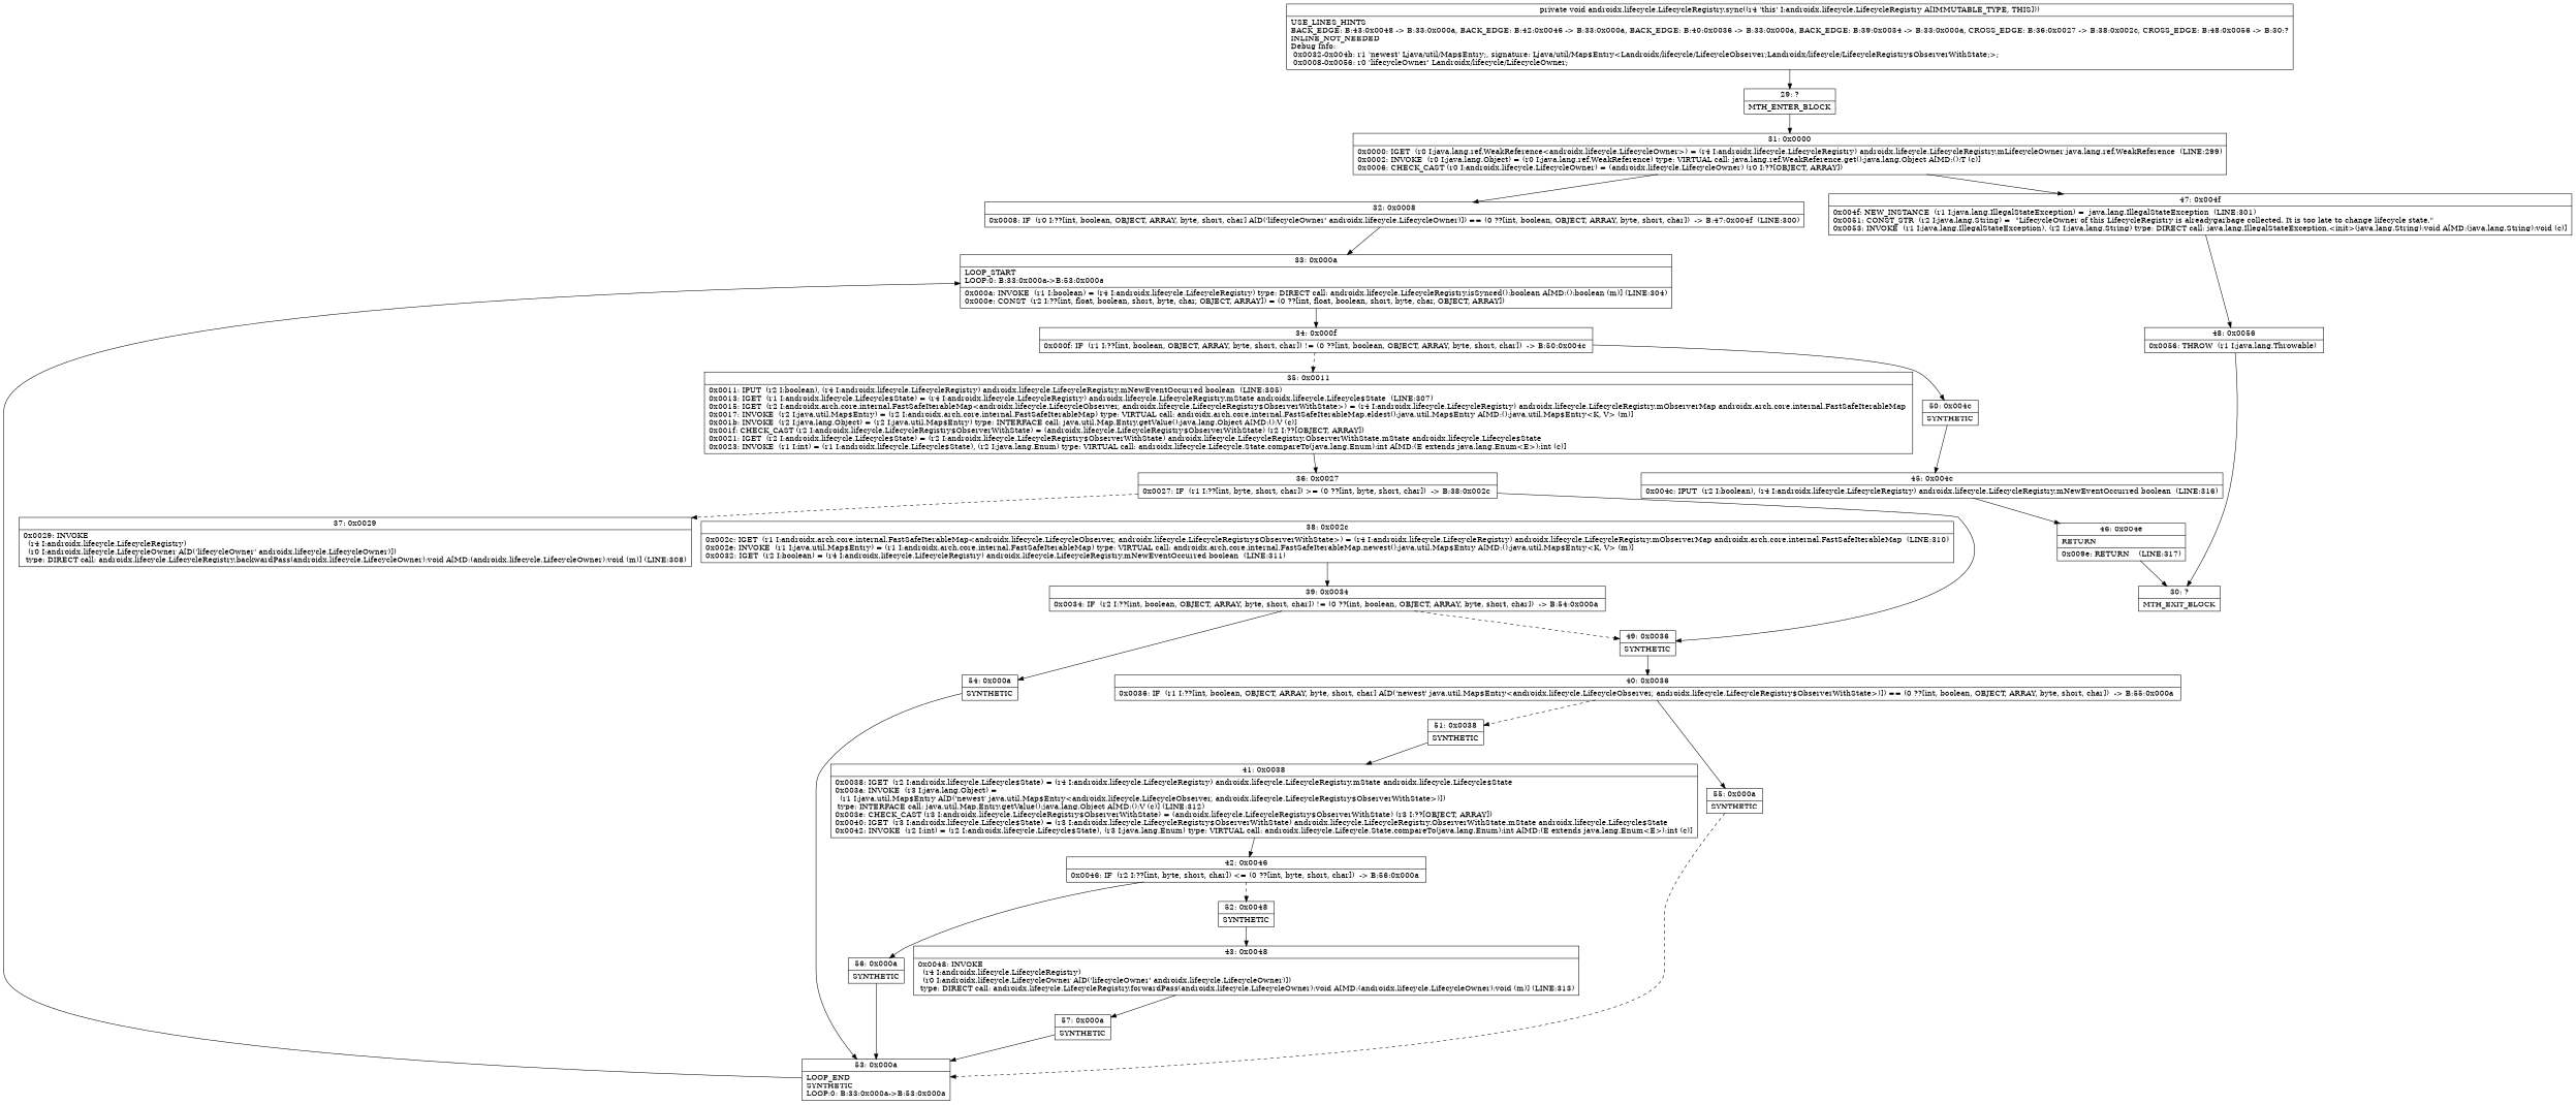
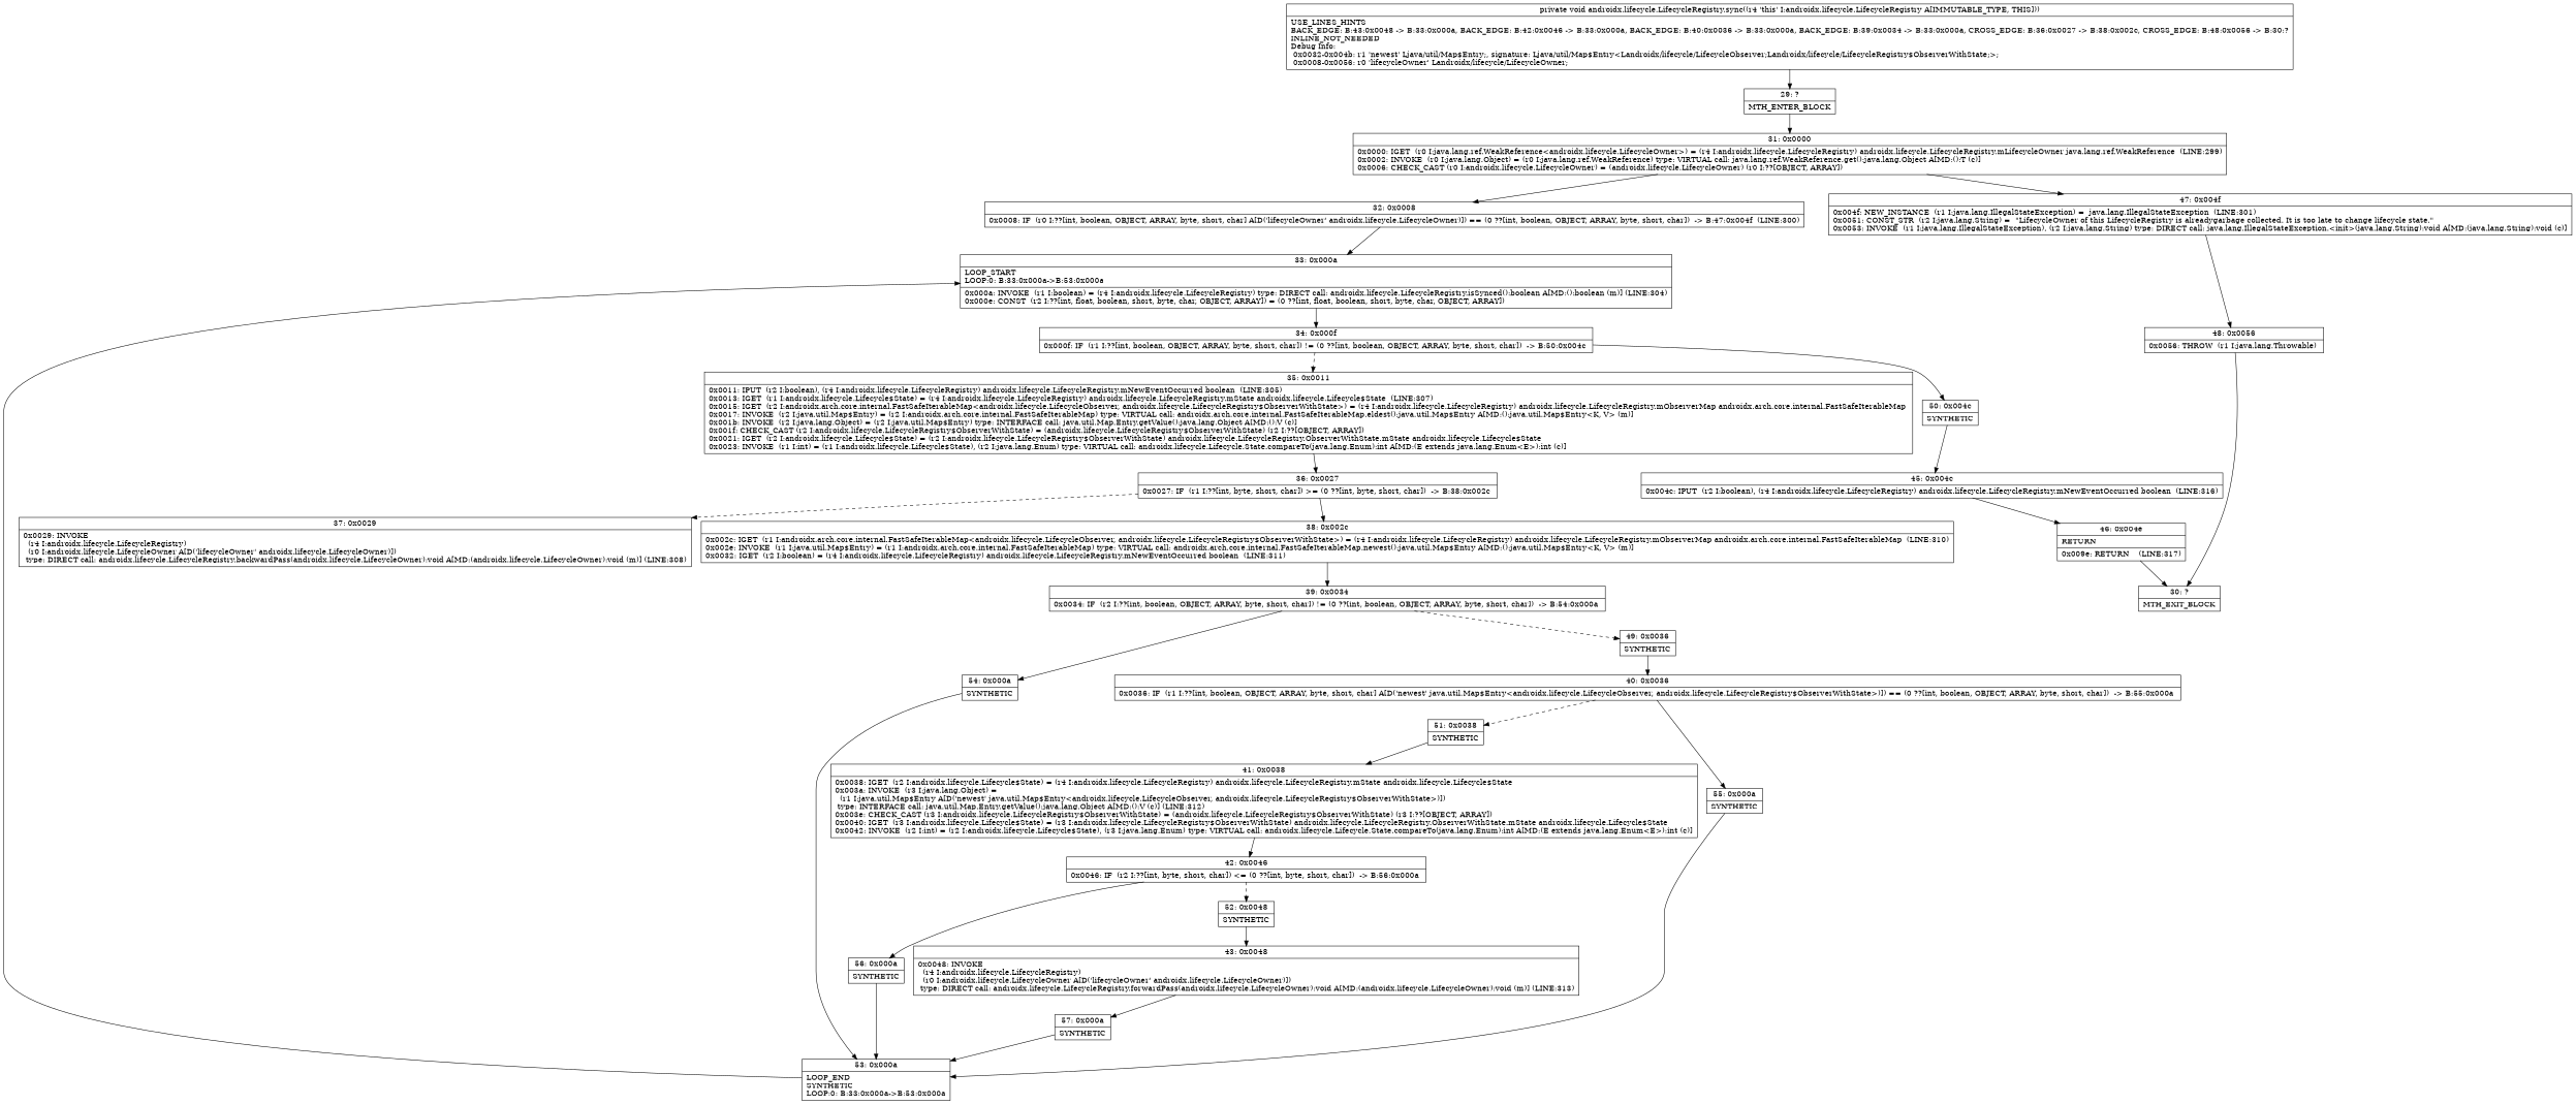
  digraph {
    node [shape=record]
    n1 [label="{29\:\ ?|MTH_ENTER_BLOCK\l}"]
    n2 [label="{31\:\ 0x0000|0x0000: IGET  (r0 I:java.lang.ref.WeakReference\<androidx.lifecycle.LifecycleOwner\>) = (r4 I:androidx.lifecycle.LifecycleRegistry) androidx.lifecycle.LifecycleRegistry.mLifecycleOwner java.lang.ref.WeakReference  (LINE:299)\l0x0002: INVOKE  (r0 I:java.lang.Object) = (r0 I:java.lang.ref.WeakReference) type: VIRTUAL call: java.lang.ref.WeakReference.get():java.lang.Object A[MD:():T (c)]\l0x0006: CHECK_CAST (r0 I:androidx.lifecycle.LifecycleOwner) = (androidx.lifecycle.LifecycleOwner) (r0 I:??[OBJECT, ARRAY]) \l}"]
    n3 [label="{32\:\ 0x0008|0x0008: IF  (r0 I:??[int, boolean, OBJECT, ARRAY, byte, short, char] A[D('lifecycleOwner' androidx.lifecycle.LifecycleOwner)]) == (0 ??[int, boolean, OBJECT, ARRAY, byte, short, char])  \-\> B:47:0x004f  (LINE:300)\l}"]
    n4 [label="{47\:\ 0x004f|0x004f: NEW_INSTANCE  (r1 I:java.lang.IllegalStateException) =  java.lang.IllegalStateException  (LINE:301)\l0x0051: CONST_STR  (r2 I:java.lang.String) =  \"LifecycleOwner of this LifecycleRegistry is alreadygarbage collected. It is too late to change lifecycle state.\" \l0x0053: INVOKE  (r1 I:java.lang.IllegalStateException), (r2 I:java.lang.String) type: DIRECT call: java.lang.IllegalStateException.\<init\>(java.lang.String):void A[MD:(java.lang.String):void (c)]\l}"]
    n5 [label="{33\:\ 0x000a|LOOP_START\lLOOP:0: B:33:0x000a\-\>B:53:0x000a\l|0x000a: INVOKE  (r1 I:boolean) = (r4 I:androidx.lifecycle.LifecycleRegistry) type: DIRECT call: androidx.lifecycle.LifecycleRegistry.isSynced():boolean A[MD:():boolean (m)] (LINE:304)\l0x000e: CONST  (r2 I:??[int, float, boolean, short, byte, char, OBJECT, ARRAY]) = (0 ??[int, float, boolean, short, byte, char, OBJECT, ARRAY]) \l}"]
    n6 [label="{34\:\ 0x000f|0x000f: IF  (r1 I:??[int, boolean, OBJECT, ARRAY, byte, short, char]) != (0 ??[int, boolean, OBJECT, ARRAY, byte, short, char])  \-\> B:50:0x004c \l}"]
    n7 [label="{48\:\ 0x0056|0x0056: THROW  (r1 I:java.lang.Throwable) \l}"]
    n8 [label="{35\:\ 0x0011|0x0011: IPUT  (r2 I:boolean), (r4 I:androidx.lifecycle.LifecycleRegistry) androidx.lifecycle.LifecycleRegistry.mNewEventOccurred boolean  (LINE:305)\l0x0013: IGET  (r1 I:androidx.lifecycle.Lifecycle$State) = (r4 I:androidx.lifecycle.LifecycleRegistry) androidx.lifecycle.LifecycleRegistry.mState androidx.lifecycle.Lifecycle$State  (LINE:307)\l0x0015: IGET  (r2 I:androidx.arch.core.internal.FastSafeIterableMap\<androidx.lifecycle.LifecycleObserver, androidx.lifecycle.LifecycleRegistry$ObserverWithState\>) = (r4 I:androidx.lifecycle.LifecycleRegistry) androidx.lifecycle.LifecycleRegistry.mObserverMap androidx.arch.core.internal.FastSafeIterableMap \l0x0017: INVOKE  (r2 I:java.util.Map$Entry) = (r2 I:androidx.arch.core.internal.FastSafeIterableMap) type: VIRTUAL call: androidx.arch.core.internal.FastSafeIterableMap.eldest():java.util.Map$Entry A[MD:():java.util.Map$Entry\<K, V\> (m)]\l0x001b: INVOKE  (r2 I:java.lang.Object) = (r2 I:java.util.Map$Entry) type: INTERFACE call: java.util.Map.Entry.getValue():java.lang.Object A[MD:():V (c)]\l0x001f: CHECK_CAST (r2 I:androidx.lifecycle.LifecycleRegistry$ObserverWithState) = (androidx.lifecycle.LifecycleRegistry$ObserverWithState) (r2 I:??[OBJECT, ARRAY]) \l0x0021: IGET  (r2 I:androidx.lifecycle.Lifecycle$State) = (r2 I:androidx.lifecycle.LifecycleRegistry$ObserverWithState) androidx.lifecycle.LifecycleRegistry.ObserverWithState.mState androidx.lifecycle.Lifecycle$State \l0x0023: INVOKE  (r1 I:int) = (r1 I:androidx.lifecycle.Lifecycle$State), (r2 I:java.lang.Enum) type: VIRTUAL call: androidx.lifecycle.Lifecycle.State.compareTo(java.lang.Enum):int A[MD:(E extends java.lang.Enum\<E\>):int (c)]\l}"]
    n9 [label="{50\:\ 0x004c|SYNTHETIC\l}"]
    n10 [label="{36\:\ 0x0027|0x0027: IF  (r1 I:??[int, byte, short, char]) \>= (0 ??[int, byte, short, char])  \-\> B:38:0x002c \l}"]
    n11 [label="{45\:\ 0x004c|0x004c: IPUT  (r2 I:boolean), (r4 I:androidx.lifecycle.LifecycleRegistry) androidx.lifecycle.LifecycleRegistry.mNewEventOccurred boolean  (LINE:316)\l}"]
    n12 [label="{37\:\ 0x0029|0x0029: INVOKE  \l  (r4 I:androidx.lifecycle.LifecycleRegistry)\l  (r0 I:androidx.lifecycle.LifecycleOwner A[D('lifecycleOwner' androidx.lifecycle.LifecycleOwner)])\l type: DIRECT call: androidx.lifecycle.LifecycleRegistry.backwardPass(androidx.lifecycle.LifecycleOwner):void A[MD:(androidx.lifecycle.LifecycleOwner):void (m)] (LINE:308)\l}"]
    n13 [label="{38\:\ 0x002c|0x002c: IGET  (r1 I:androidx.arch.core.internal.FastSafeIterableMap\<androidx.lifecycle.LifecycleObserver, androidx.lifecycle.LifecycleRegistry$ObserverWithState\>) = (r4 I:androidx.lifecycle.LifecycleRegistry) androidx.lifecycle.LifecycleRegistry.mObserverMap androidx.arch.core.internal.FastSafeIterableMap  (LINE:310)\l0x002e: INVOKE  (r1 I:java.util.Map$Entry) = (r1 I:androidx.arch.core.internal.FastSafeIterableMap) type: VIRTUAL call: androidx.arch.core.internal.FastSafeIterableMap.newest():java.util.Map$Entry A[MD:():java.util.Map$Entry\<K, V\> (m)]\l0x0032: IGET  (r2 I:boolean) = (r4 I:androidx.lifecycle.LifecycleRegistry) androidx.lifecycle.LifecycleRegistry.mNewEventOccurred boolean  (LINE:311)\l}"]
    n14 [label="{39\:\ 0x0034|0x0034: IF  (r2 I:??[int, boolean, OBJECT, ARRAY, byte, short, char]) != (0 ??[int, boolean, OBJECT, ARRAY, byte, short, char])  \-\> B:54:0x000a \l}"]
    n15 [label="{49\:\ 0x0036|SYNTHETIC\l}"]
    n16 [label="{54\:\ 0x000a|SYNTHETIC\l}"]
    n17 [label="{40\:\ 0x0036|0x0036: IF  (r1 I:??[int, boolean, OBJECT, ARRAY, byte, short, char] A[D('newest' java.util.Map$Entry\<androidx.lifecycle.LifecycleObserver, androidx.lifecycle.LifecycleRegistry$ObserverWithState\>)]) == (0 ??[int, boolean, OBJECT, ARRAY, byte, short, char])  \-\> B:55:0x000a \l}"]
    n18 [label="{53\:\ 0x000a|LOOP_END\lSYNTHETIC\lLOOP:0: B:33:0x000a\-\>B:53:0x000a\l}"]
    n19 [label="{51\:\ 0x0038|SYNTHETIC\l}"]
    n20 [label="{55\:\ 0x000a|SYNTHETIC\l}"]
    n21 [label="{41\:\ 0x0038|0x0038: IGET  (r2 I:androidx.lifecycle.Lifecycle$State) = (r4 I:androidx.lifecycle.LifecycleRegistry) androidx.lifecycle.LifecycleRegistry.mState androidx.lifecycle.Lifecycle$State \l0x003a: INVOKE  (r3 I:java.lang.Object) = \l  (r1 I:java.util.Map$Entry A[D('newest' java.util.Map$Entry\<androidx.lifecycle.LifecycleObserver, androidx.lifecycle.LifecycleRegistry$ObserverWithState\>)])\l type: INTERFACE call: java.util.Map.Entry.getValue():java.lang.Object A[MD:():V (c)] (LINE:312)\l0x003e: CHECK_CAST (r3 I:androidx.lifecycle.LifecycleRegistry$ObserverWithState) = (androidx.lifecycle.LifecycleRegistry$ObserverWithState) (r3 I:??[OBJECT, ARRAY]) \l0x0040: IGET  (r3 I:androidx.lifecycle.Lifecycle$State) = (r3 I:androidx.lifecycle.LifecycleRegistry$ObserverWithState) androidx.lifecycle.LifecycleRegistry.ObserverWithState.mState androidx.lifecycle.Lifecycle$State \l0x0042: INVOKE  (r2 I:int) = (r2 I:androidx.lifecycle.Lifecycle$State), (r3 I:java.lang.Enum) type: VIRTUAL call: androidx.lifecycle.Lifecycle.State.compareTo(java.lang.Enum):int A[MD:(E extends java.lang.Enum\<E\>):int (c)]\l}"]
    n22 [label="{42\:\ 0x0046|0x0046: IF  (r2 I:??[int, byte, short, char]) \<= (0 ??[int, byte, short, char])  \-\> B:56:0x000a \l}"]
    n23 [label="{52\:\ 0x0048|SYNTHETIC\l}"]
    n24 [label="{56\:\ 0x000a|SYNTHETIC\l}"]
    n25 [label="{43\:\ 0x0048|0x0048: INVOKE  \l  (r4 I:androidx.lifecycle.LifecycleRegistry)\l  (r0 I:androidx.lifecycle.LifecycleOwner A[D('lifecycleOwner' androidx.lifecycle.LifecycleOwner)])\l type: DIRECT call: androidx.lifecycle.LifecycleRegistry.forwardPass(androidx.lifecycle.LifecycleOwner):void A[MD:(androidx.lifecycle.LifecycleOwner):void (m)] (LINE:313)\l}"]
    n26 [label="{57\:\ 0x000a|SYNTHETIC\l}"]
    n27 [label="{46\:\ 0x004e|RETURN\l|0x009e: RETURN    (LINE:317)\l}"]
    n28 [label="{30\:\ ?|MTH_EXIT_BLOCK\l}"]
    n29 [label="{private void androidx.lifecycle.LifecycleRegistry.sync((r4 'this' I:androidx.lifecycle.LifecycleRegistry A[IMMUTABLE_TYPE, THIS]))  | USE_LINES_HINTS\lBACK_EDGE: B:43:0x0048 \-\> B:33:0x000a, BACK_EDGE: B:42:0x0046 \-\> B:33:0x000a, BACK_EDGE: B:40:0x0036 \-\> B:33:0x000a, BACK_EDGE: B:39:0x0034 \-\> B:33:0x000a, CROSS_EDGE: B:36:0x0027 \-\> B:38:0x002c, CROSS_EDGE: B:48:0x0056 \-\> B:30:?\lINLINE_NOT_NEEDED\lDebug Info:\l  0x0032\-0x004b: r1 'newest' Ljava\/util\/Map$Entry;, signature: Ljava\/util\/Map$Entry\<Landroidx\/lifecycle\/LifecycleObserver;Landroidx\/lifecycle\/LifecycleRegistry$ObserverWithState;\>;\l  0x0008\-0x0056: r0 'lifecycleOwner' Landroidx\/lifecycle\/LifecycleOwner;\l}"]
    n1 -> n2
    n2 -> n3
    n2 -> n4
    n3 -> n5 [style=solid]
    n4 -> n7
    n5 -> n6
    n6 -> n8 [style=dashed]
    n6 -> n9
    n7 -> n28
    n8 -> n10
    n9 -> n11
    n10 -> n12 [style=dashed]
-   n10 -> n15
+   n10 -> n13
    n11 -> n27
    n13 -> n14
    n14 -> n15 [style=dashed]
    n14 -> n16
    n15 -> n17
    n16 -> n18
    n17 -> n19 [style=dashed]
    n17 -> n20
    n18 -> n5
    n19 -> n21
-   n20 -> n18 [style=dashed]
+   n20 -> n18
    n21 -> n22
    n22 -> n23 [style=dashed]
    n22 -> n24
    n23 -> n25
    n24 -> n18
    n25 -> n26
    n26 -> n18
    n27 -> n28
    n29 -> n1
  }
